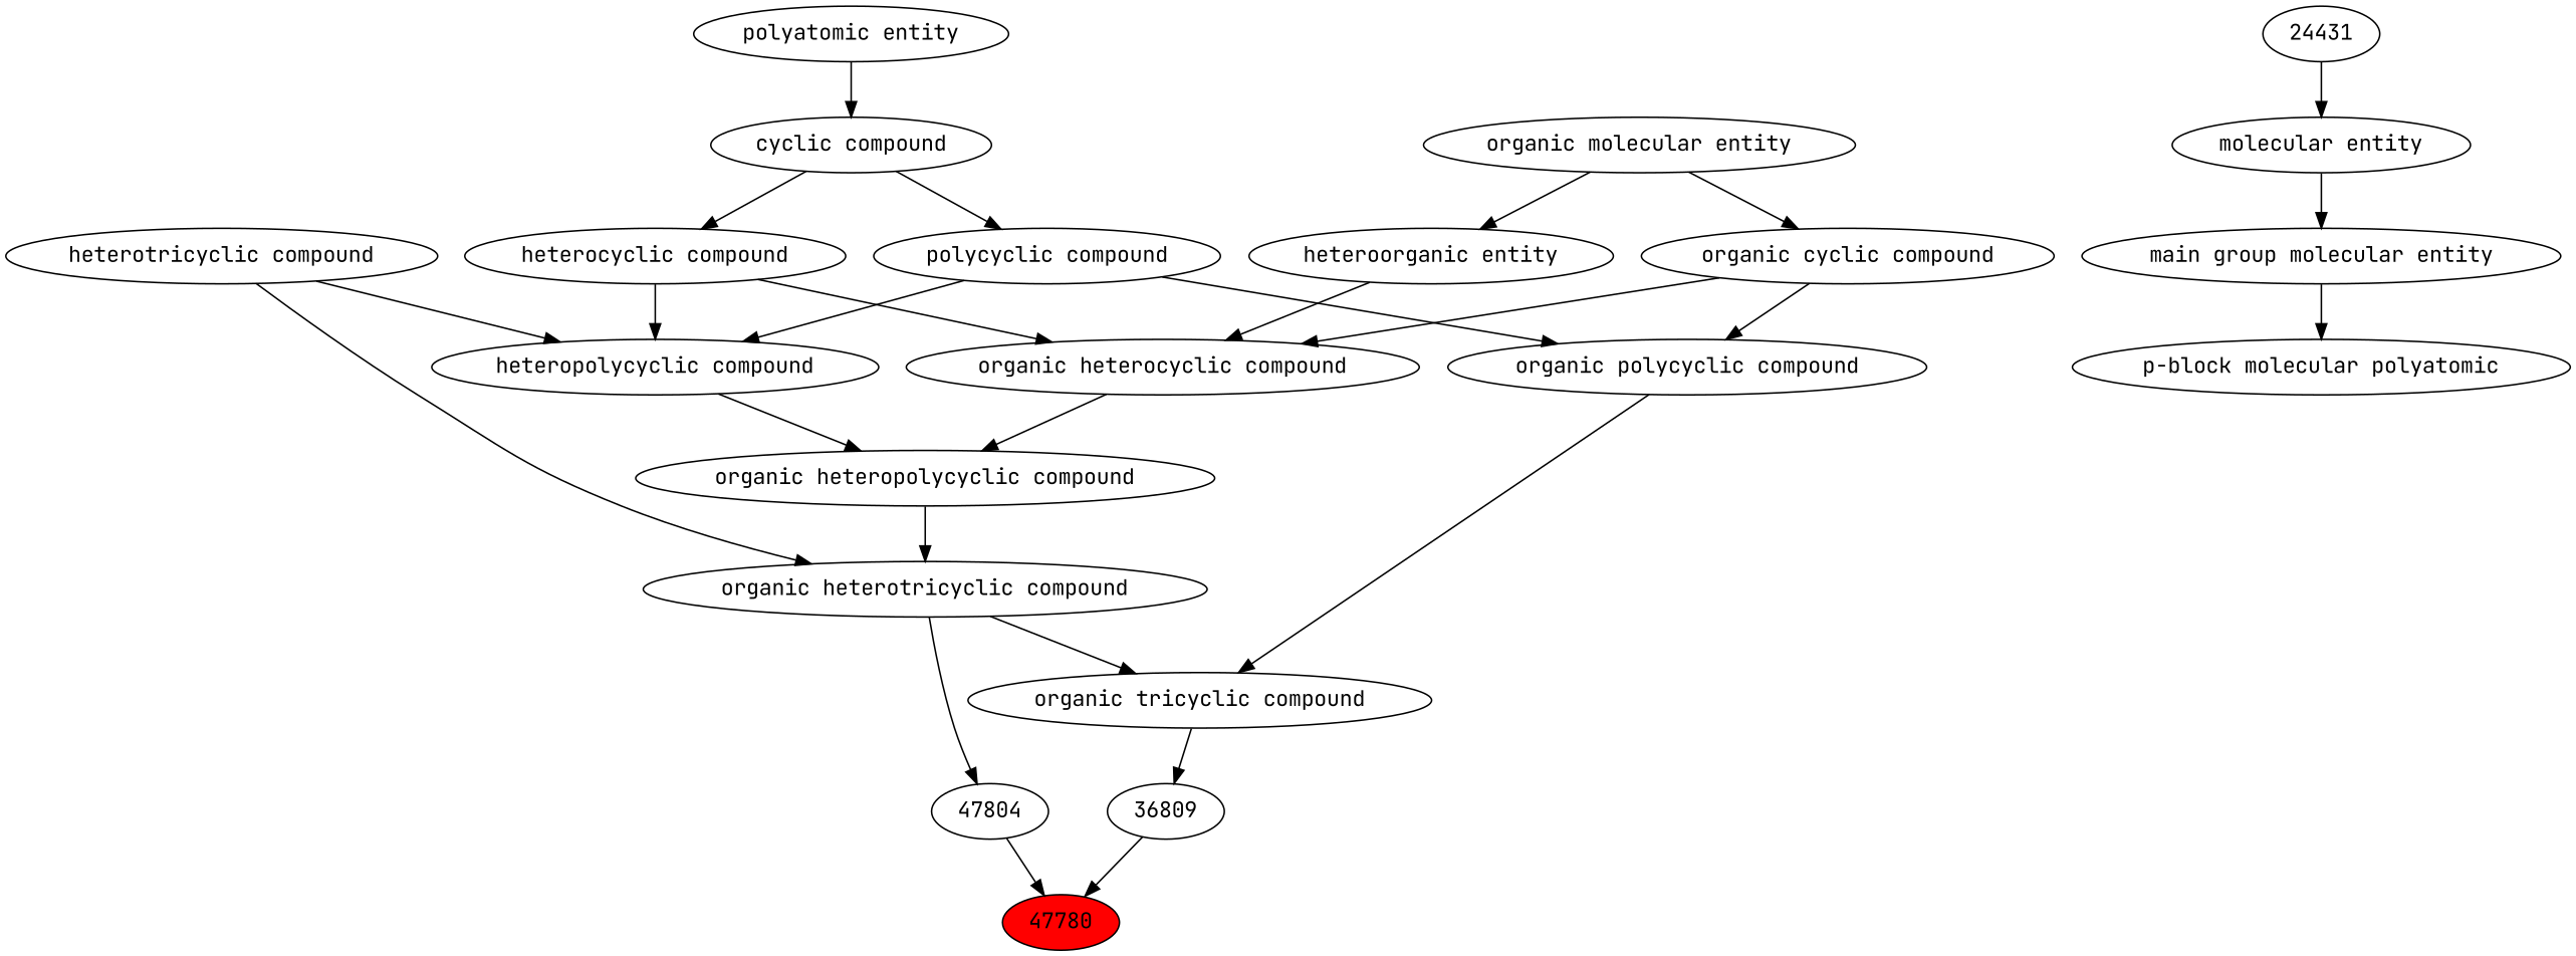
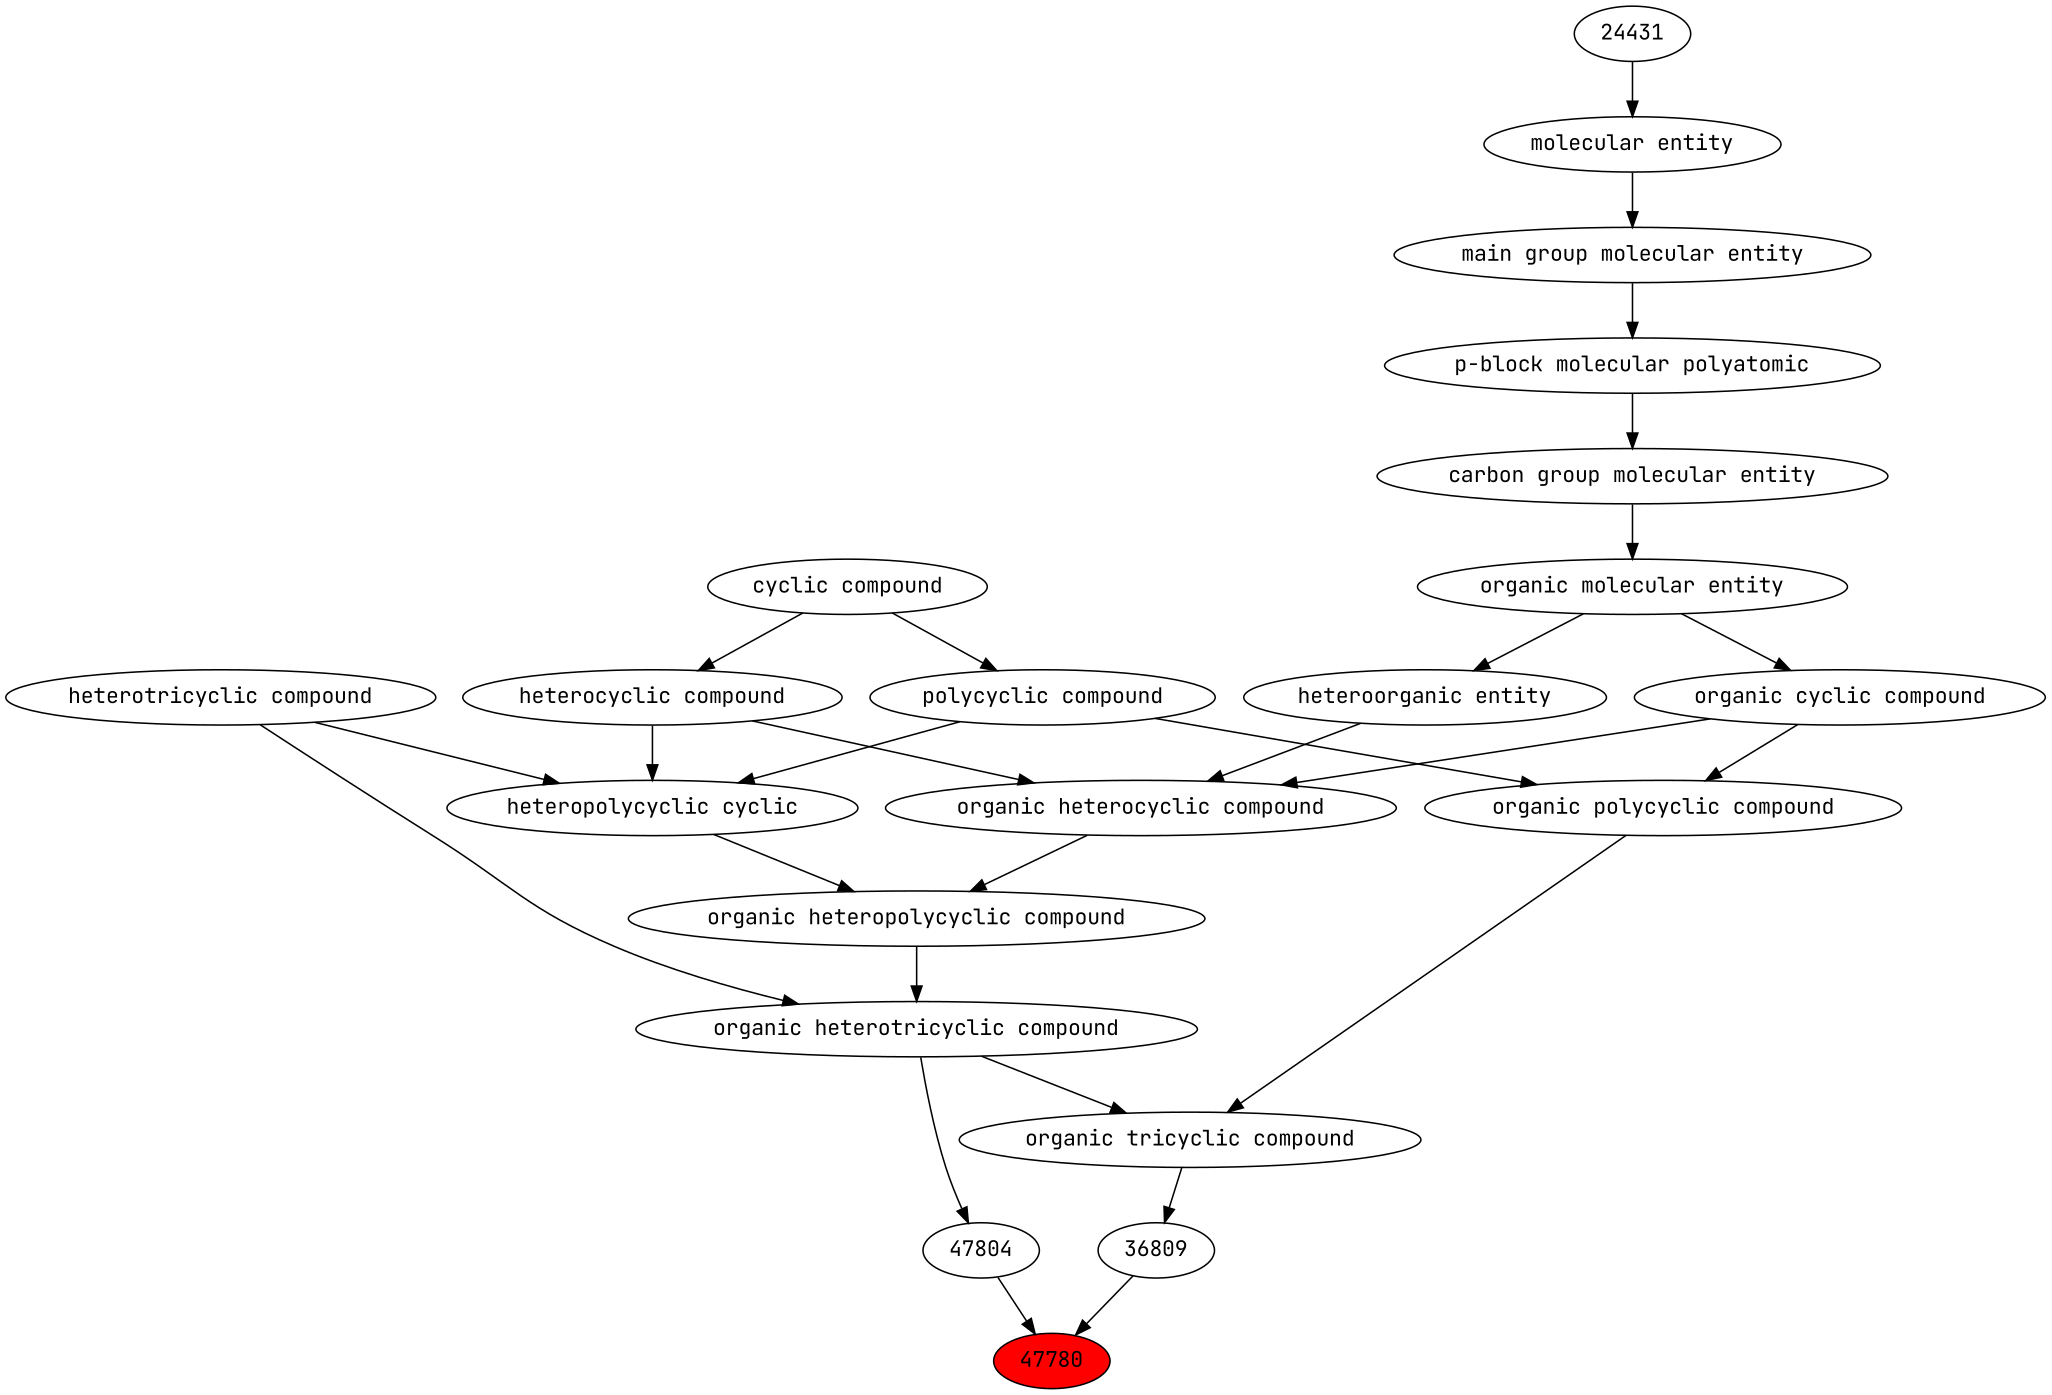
  digraph {
    fontname="JetBrains Mono"
    node [fontname="JetBrains Mono"]
    edge [fontname="JetBrains Mono"]
    n1 [fillcolor=red label=47780 style=filled]
    n2 [label=47804]
    n3 [label=36809]
    n4 [label="organic heterotricyclic compound"]
    n5 [label="organic tricyclic compound"]
    n6 [label="organic heteropolycyclic compound"]
    n7 [label="heterotricyclic compound"]
-   n8 [label="heteropolycyclic compound"]
+   n8 [label="heteropolycyclic cyclic"]
    n9 [label="organic polycyclic compound"]
    n10 [label="organic heterocyclic compound"]
    n11 [label="organic cyclic compound"]
    n12 [label="polycyclic compound"]
    n13 [label="heteroorganic entity"]
    n14 [label="heterocyclic compound"]
    n15 [label="organic molecular entity"]
    n16 [label="cyclic compound"]
-   n18 [label="polyatomic entity"]
+   n17 [label="carbon group molecular entity"]
    n19 [label="p-block molecular polyatomic"]
    n20 [label="molecular entity"]
    n21 [label="main group molecular entity"]
    n22 [label=24431]
    n2 -> n1
    n3 -> n1
    n4 -> n2
    n4 -> n5
    n5 -> n3
    n6 -> n4
    n7 -> n4
    n7 -> n8
    n8 -> n6
    n9 -> n5
    n10 -> n6
    n11 -> n9
    n11 -> n10
    n12 -> n8
    n12 -> n9
    n13 -> n10
    n14 -> n8
    n14 -> n10
    n15 -> n11
    n15 -> n13
    n16 -> n12
    n16 -> n14
-   n18 -> n16
+   n17 -> n15
+   n19 -> n17
    n20 -> n21
    n21 -> n19
    n22 -> n20
  }
